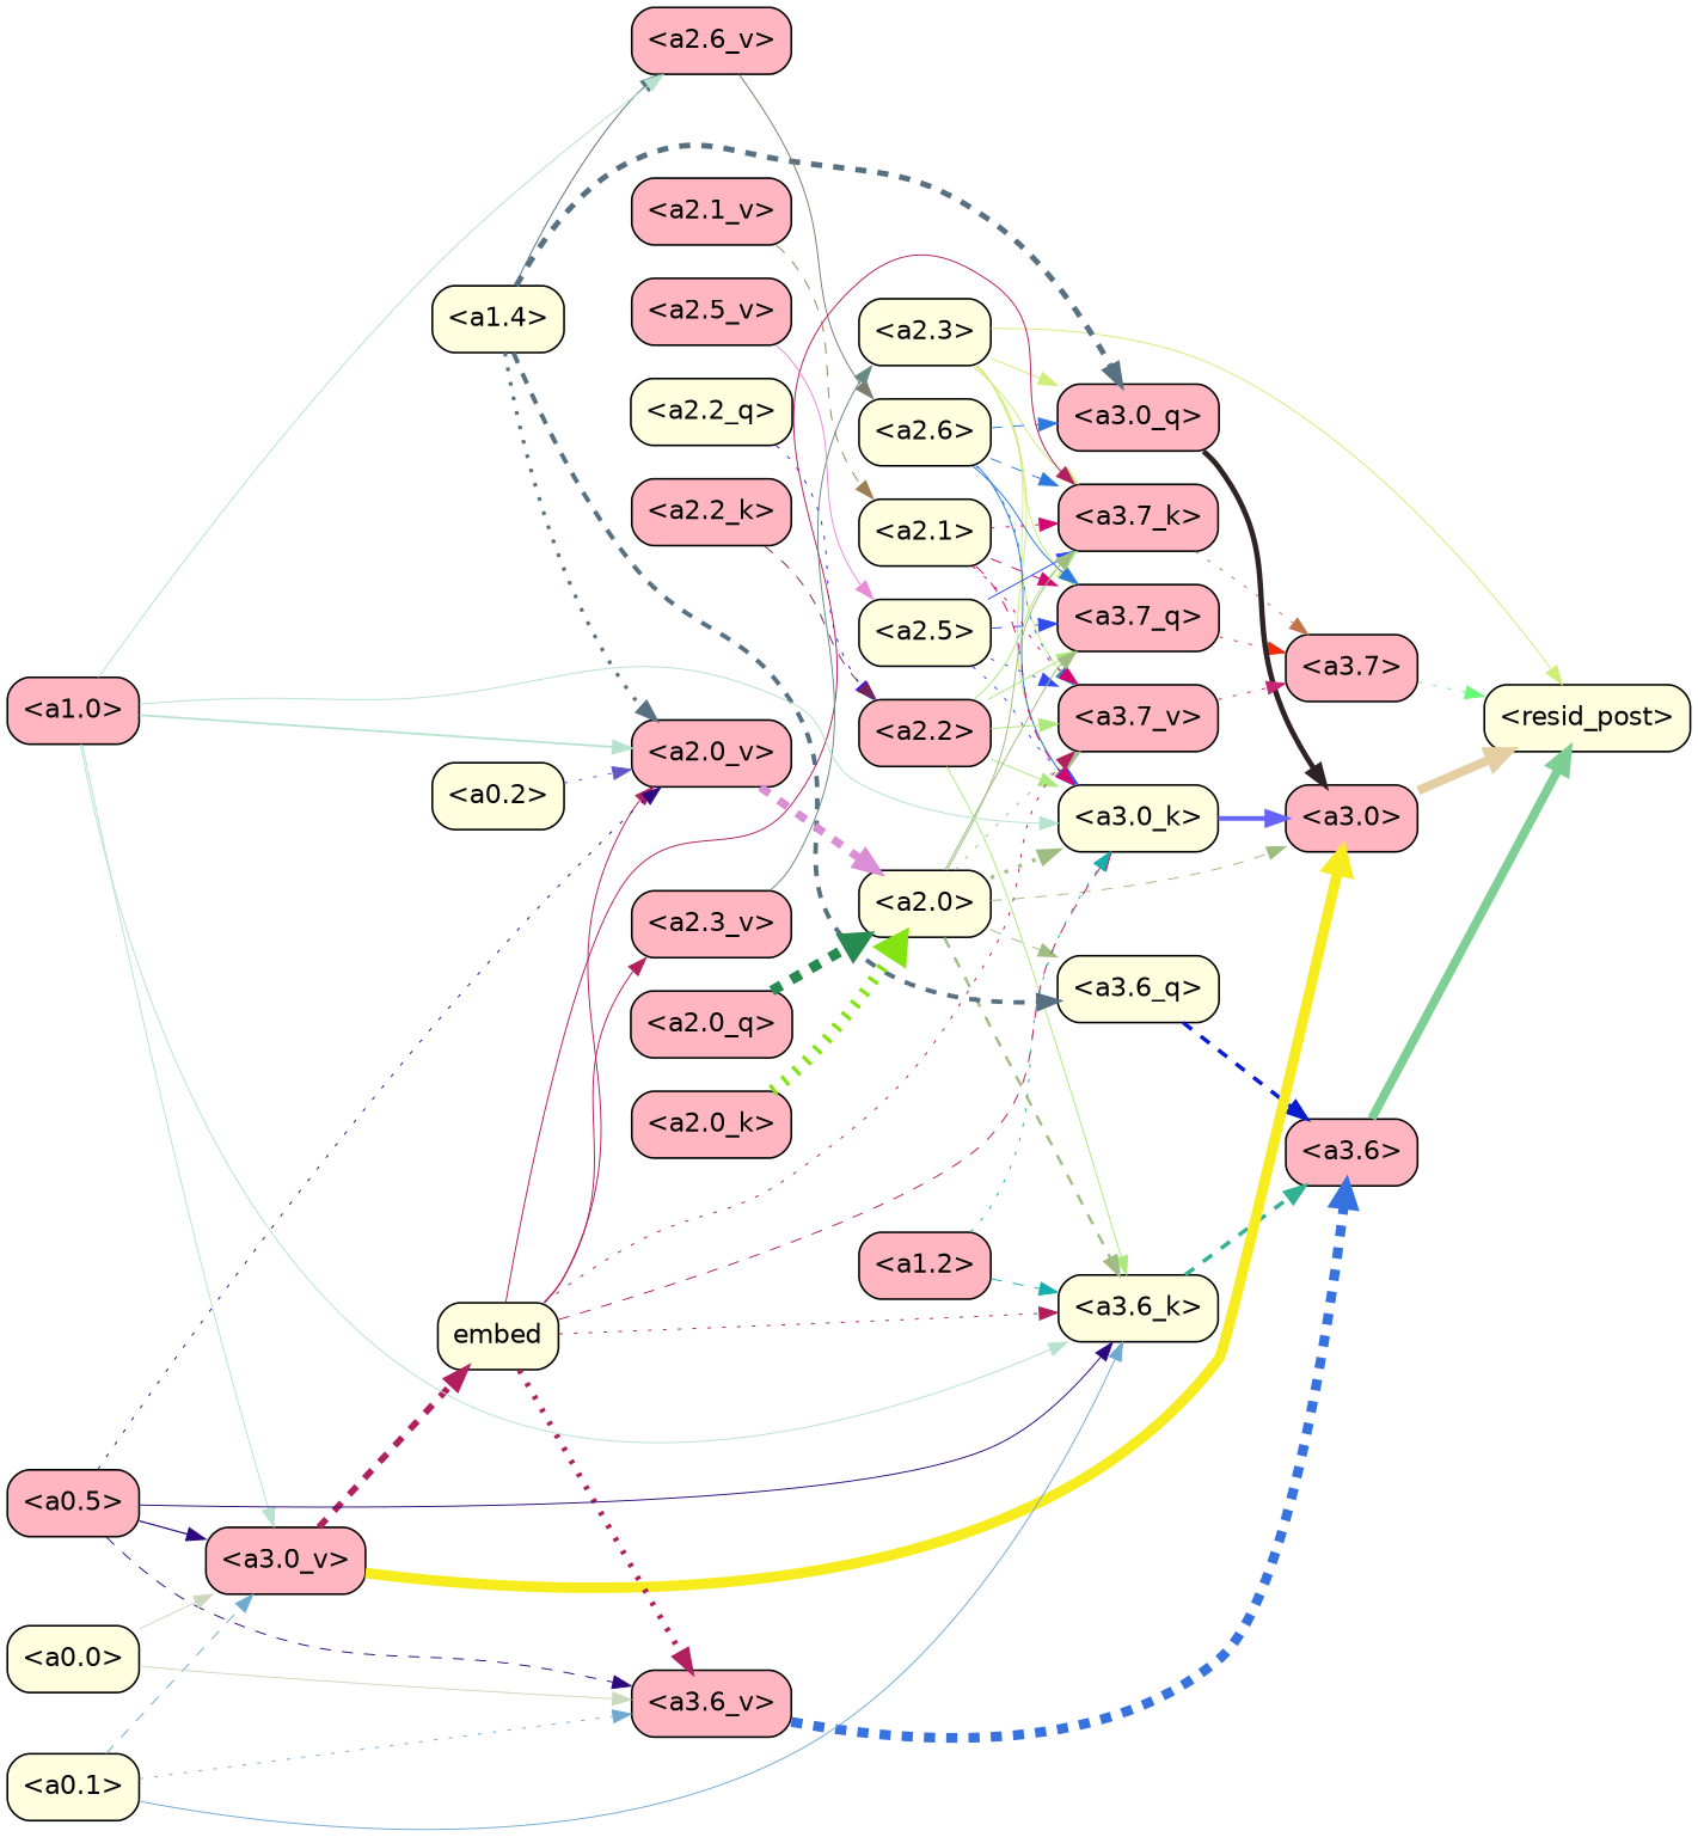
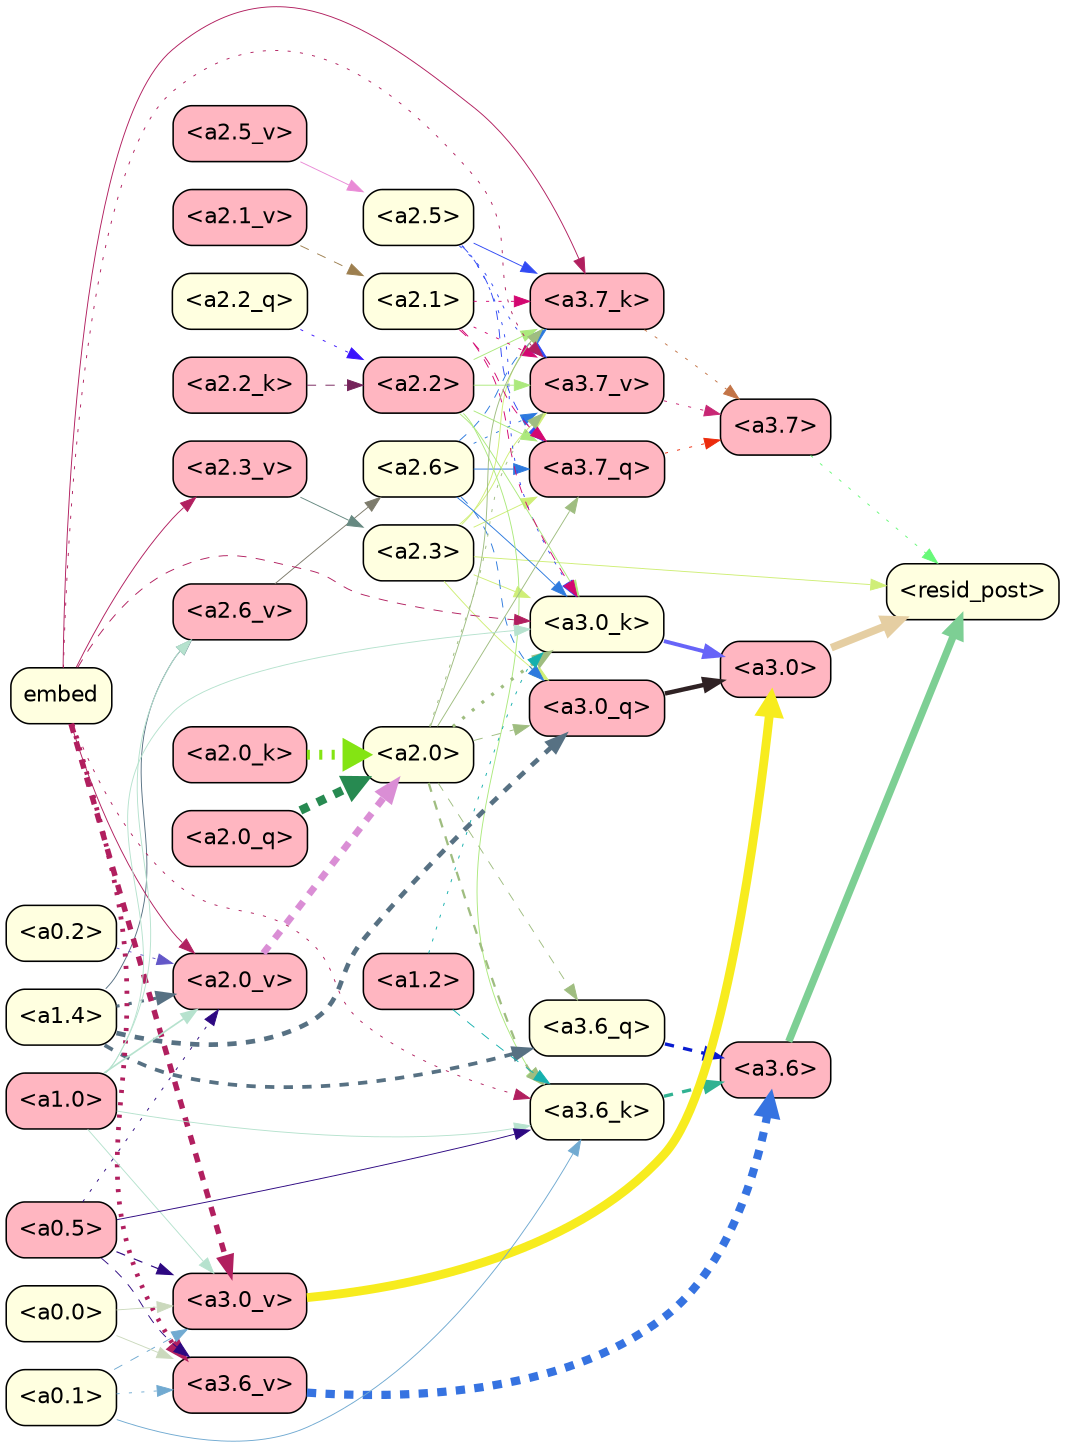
  strict digraph {
    rankdir=LR
    splines=true
    node [color=black fillcolor=lightpink fontname=Helvetica shape=box style="filled, rounded"]
    edge [color="#b11f5f" penwidth=0.6 style=dashed]
    "<resid_post>" [fillcolor=lightyellow]
    "<a3.7>"
    "<a3.6>"
    "<a3.0>"
    "<a2.3>" [fillcolor=lightyellow]
    "<a3.7_q>"
    "<a3.0_q>"
    "<a3.7_k>"
    "<a3.0_k>" [fillcolor=lightyellow]
    "<a3.7_v>"
    "<a3.6_q>" [fillcolor=lightyellow]
    "<a3.6_k>" [fillcolor=lightyellow]
    "<a3.6_v>"
    "<a3.0_v>"
    "<a2.6>" [fillcolor=lightyellow]
    "<a2.5>" [fillcolor=lightyellow]
    "<a2.2>"
    "<a2.1>" [fillcolor=lightyellow]
    "<a2.0>" [fillcolor=lightyellow]
    "<a1.4>" [fillcolor=lightyellow]
    "<a2.6_v>"
    "<a2.0_v>"
    embed [fillcolor=lightyellow]
    "<a2.3_v>"
    "<a1.2>"
    "<a1.0>"
    "<a0.5>"
    "<a0.1>" [fillcolor=lightyellow]
    "<a0.0>" [fillcolor=lightyellow]
    "<a2.2_q>" [fillcolor=lightyellow]
    "<a2.0_q>"
    "<a2.2_k>"
    "<a2.0_k>"
    "<a2.5_v>"
    "<a2.1_v>"
    "<a0.2>" [fillcolor=lightyellow]
    "<a3.7>" -> "<resid_post>" [color="#67f978" style=dotted]
    "<a3.6>" -> "<resid_post>" [color="#7dcf94" penwidth=4.7534414529800415 style=bold]
    "<a3.0>" -> "<resid_post>" [color="#e5cea2" penwidth=4.898576855659485 style=""]
    "<a2.3>" -> "<resid_post>" [color="#cfee77" style=""]
    "<a2.3>" -> "<a3.7_q>" [color="#cfee77" style=""]
    "<a2.3>" -> "<a3.0_q>" [color="#cfee77" style=""]
    "<a2.3>" -> "<a3.7_k>" [color="#cfee77" style=""]
    "<a2.3>" -> "<a3.0_k>" [color="#cfee77" style=""]
    "<a2.3>" -> "<a3.7_v>" [color="#cfee77" style=""]
    "<a3.7_q>" -> "<a3.7>" [color="#ec2b0c" style=dotted]
    "<a3.0_q>" -> "<a3.0>" [color="#2f2224" penwidth=2.870753765106201 style=bold]
    "<a3.7_k>" -> "<a3.7>" [color="#c37447" style=dotted]
    "<a3.0_k>" -> "<a3.0>" [color="#6764f8" penwidth=2.520303964614868 style=bold]
    "<a3.7_v>" -> "<a3.7>" [color="#c72674" style=dotted]
    "<a3.6_q>" -> "<a3.6>" [color="#091ccf" penwidth=2.160832464694977]
    "<a3.6_k>" -> "<a3.6>" [color="#31b292" penwidth=2.13908451795578]
    "<a3.6_v>" -> "<a3.6>" [color="#3673e1" penwidth=5.297133803367615]
    "<a3.0_v>" -> "<a3.0>" [color="#f7ec1e" penwidth=5.680712580680847 style=""]
    "<a2.6>" -> "<a3.7_q>" [color="#2d7ade" style=bold]
    "<a2.6>" -> "<a3.0_q>" [color="#2d7ade"]
    "<a2.6>" -> "<a3.7_k>" [color="#2d7ade"]
    "<a2.6>" -> "<a3.0_k>" [color="#2d7ade" style=bold]
    "<a2.6>" -> "<a3.7_v>" [color="#2d7ade" style=dotted]
    "<a2.5>" -> "<a3.7_q>" [color="#314af4"]
    "<a2.5>" -> "<a3.7_k>" [color="#314af4" style=bold]
    "<a2.5>" -> "<a3.0_k>" [color="#314af4" style=dotted]
    "<a2.5>" -> "<a3.7_v>" [color="#314af4" style=dotted]
    "<a2.2>" -> "<a3.7_q>" [color="#ace97d" style=""]
    "<a2.2>" -> "<a3.7_k>" [color="#ace97d" style=""]
    "<a2.2>" -> "<a3.0_k>" [color="#ace97d" style=""]
    "<a2.2>" -> "<a3.7_v>" [color="#ace97d" style=""]
    "<a2.2>" -> "<a3.6_k>" [color="#ace97d" style=""]
    "<a2.1>" -> "<a3.7_q>" [color="#d30771"]
    "<a2.1>" -> "<a3.7_k>" [color="#d30771" style=dotted]
    "<a2.1>" -> "<a3.0_k>" [color="#d30771"]
    "<a2.1>" -> "<a3.7_v>" [color="#d30771" style=dotted]
    "<a2.0>" -> "<a3.7_q>" [color="#9fbd80" style=bold]
-   "<a2.0>" -> "<a3.0>" [color="#9fbd80"]
+   "<a2.0>" -> "<a3.0_q>" [color="#9fbd80"]
    "<a2.0>" -> "<a3.7_k>" [color="#9fbd80" style=bold]
    "<a2.0>" -> "<a3.0_k>" [color="#9fbd80" penwidth=2.095262974500656 style=dotted]
    "<a2.0>" -> "<a3.7_v>" [color="#9fbd80" style=dotted]
    "<a2.0>" -> "<a3.6_q>" [color="#9fbd80"]
    "<a2.0>" -> "<a3.6_k>" [color="#9fbd80" penwidth=1.4807794839143753]
    "<a1.4>" -> "<a3.0_q>" [color="#577183" penwidth=3.0341034531593323]
    "<a1.4>" -> "<a3.6_q>" [color="#577183" penwidth=2.425799250602722]
    "<a1.4>" -> "<a2.6_v>" [color="#577183" style=bold]
    "<a1.4>" -> "<a2.0_v>" [color="#577183" penwidth=2.007302835583687 style=dotted]
    "<a2.6_v>" -> "<a2.6>" [color="#7d7b6c" style=bold]
    "<a2.0_v>" -> "<a2.0>" [color="#da8ed5" penwidth=4.422677040100098]
    embed -> "<a3.7_k>" [style=bold]
    embed -> "<a3.0_k>"
    embed -> "<a3.7_v>" [style=dotted]
    embed -> "<a3.6_k>" [style=dotted]
    embed -> "<a3.6_v>" [penwidth=3.067279100418091 style=dotted]
-   "<a3.0_v>" -> embed [penwidth=3.5202720761299133]
+   embed -> "<a3.0_v>" [penwidth=3.5202720761299133]
    embed -> "<a2.0_v>" [style=bold]
    embed -> "<a2.3_v>" [style=bold]
    "<a2.3_v>" -> "<a2.3>" [color="#668981" style=bold]
    "<a1.2>" -> "<a3.0_k>" [color="#15b0ad" style=dotted]
    "<a1.2>" -> "<a3.6_k>" [color="#15b0ad"]
    "<a1.0>" -> "<a3.0_k>" [color="#b6e2ce" style=""]
    "<a1.0>" -> "<a3.6_k>" [color="#b6e2ce" style=""]
    "<a1.0>" -> "<a3.0_v>" [color="#b6e2ce" style=""]
    "<a1.0>" -> "<a2.6_v>" [color="#b6e2ce" style=""]
    "<a1.0>" -> "<a2.0_v>" [color="#b6e2ce" penwidth=1.0943371653556824 style=""]
    "<a0.5>" -> "<a3.6_k>" [color="#2d0881" style=bold]
    "<a0.5>" -> "<a3.6_v>" [color="#2d0881"]
-   "<a0.5>" -> "<a3.0_v>" [color="#2d0881" penwidth=0.764040544629097 style=bold]
+   "<a0.5>" -> "<a3.0_v>" [color="#2d0881" penwidth=0.764040544629097]
    "<a0.5>" -> "<a2.0_v>" [color="#2d0881" style=dotted]
    "<a0.1>" -> "<a3.6_k>" [color="#71aad1" style=bold]
    "<a0.1>" -> "<a3.6_v>" [color="#71aad1" style=dotted]
    "<a0.1>" -> "<a3.0_v>" [color="#71aad1"]
    "<a0.0>" -> "<a3.6_v>" [color="#cbd9bd" style=""]
    "<a0.0>" -> "<a3.0_v>" [color="#cbd9bd" style=""]
    "<a2.2_q>" -> "<a2.2>" [color="#3913fc" style=dotted]
    "<a2.0_q>" -> "<a2.0>" [color="#278a51" penwidth=5.606565475463867]
    "<a2.2_k>" -> "<a2.2>" [color="#75235b"]
    "<a2.0_k>" -> "<a2.0>" [color="#84e413" penwidth=6.344284534454346 style=dotted]
    "<a2.5_v>" -> "<a2.5>" [color="#e98ad6" style=bold]
    "<a2.1_v>" -> "<a2.1>" [color="#9d7f4f"]
    "<a0.2>" -> "<a2.0_v>" [color="#6357c8" style=dotted]
  }
